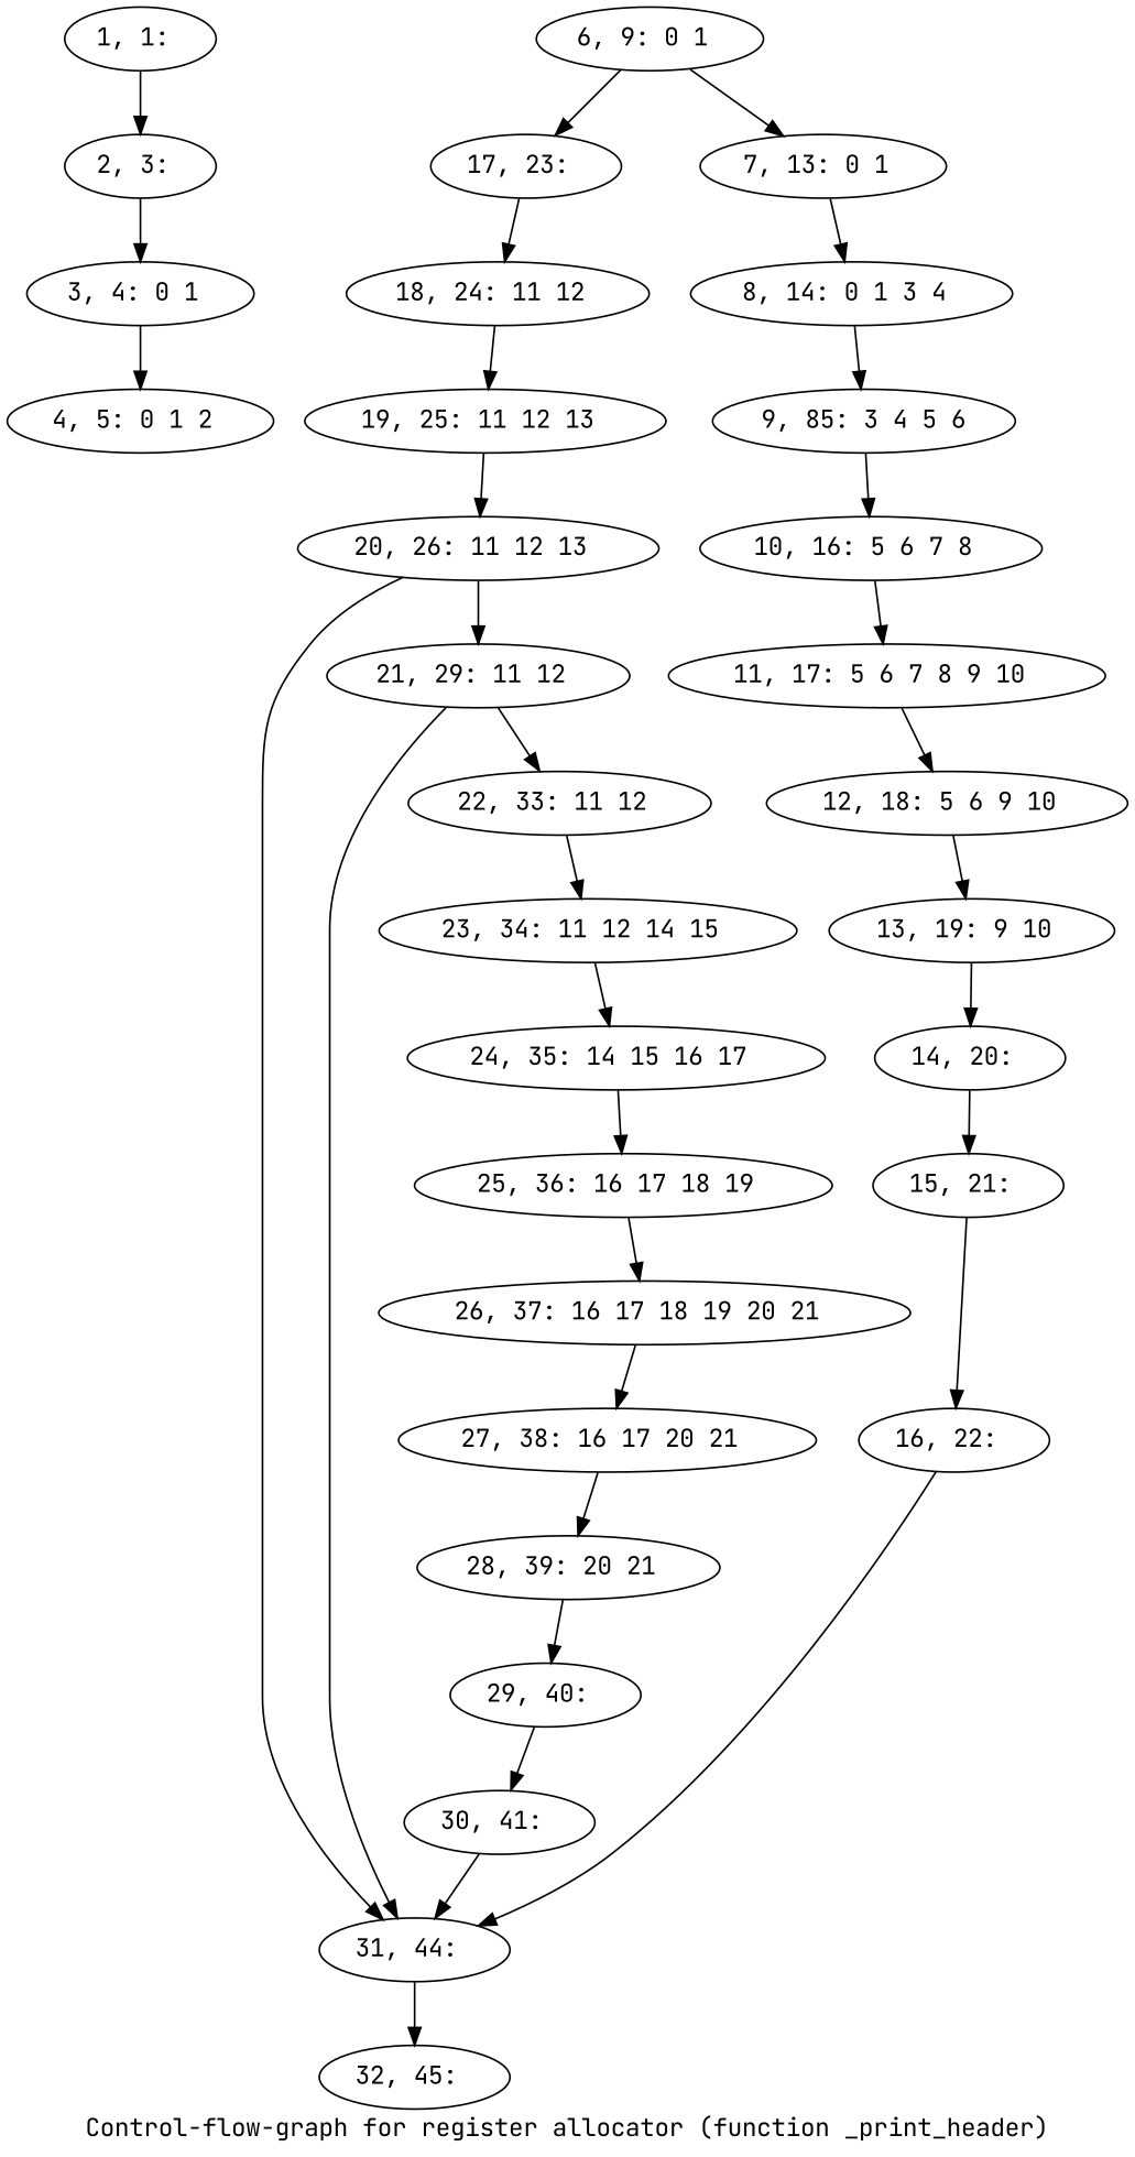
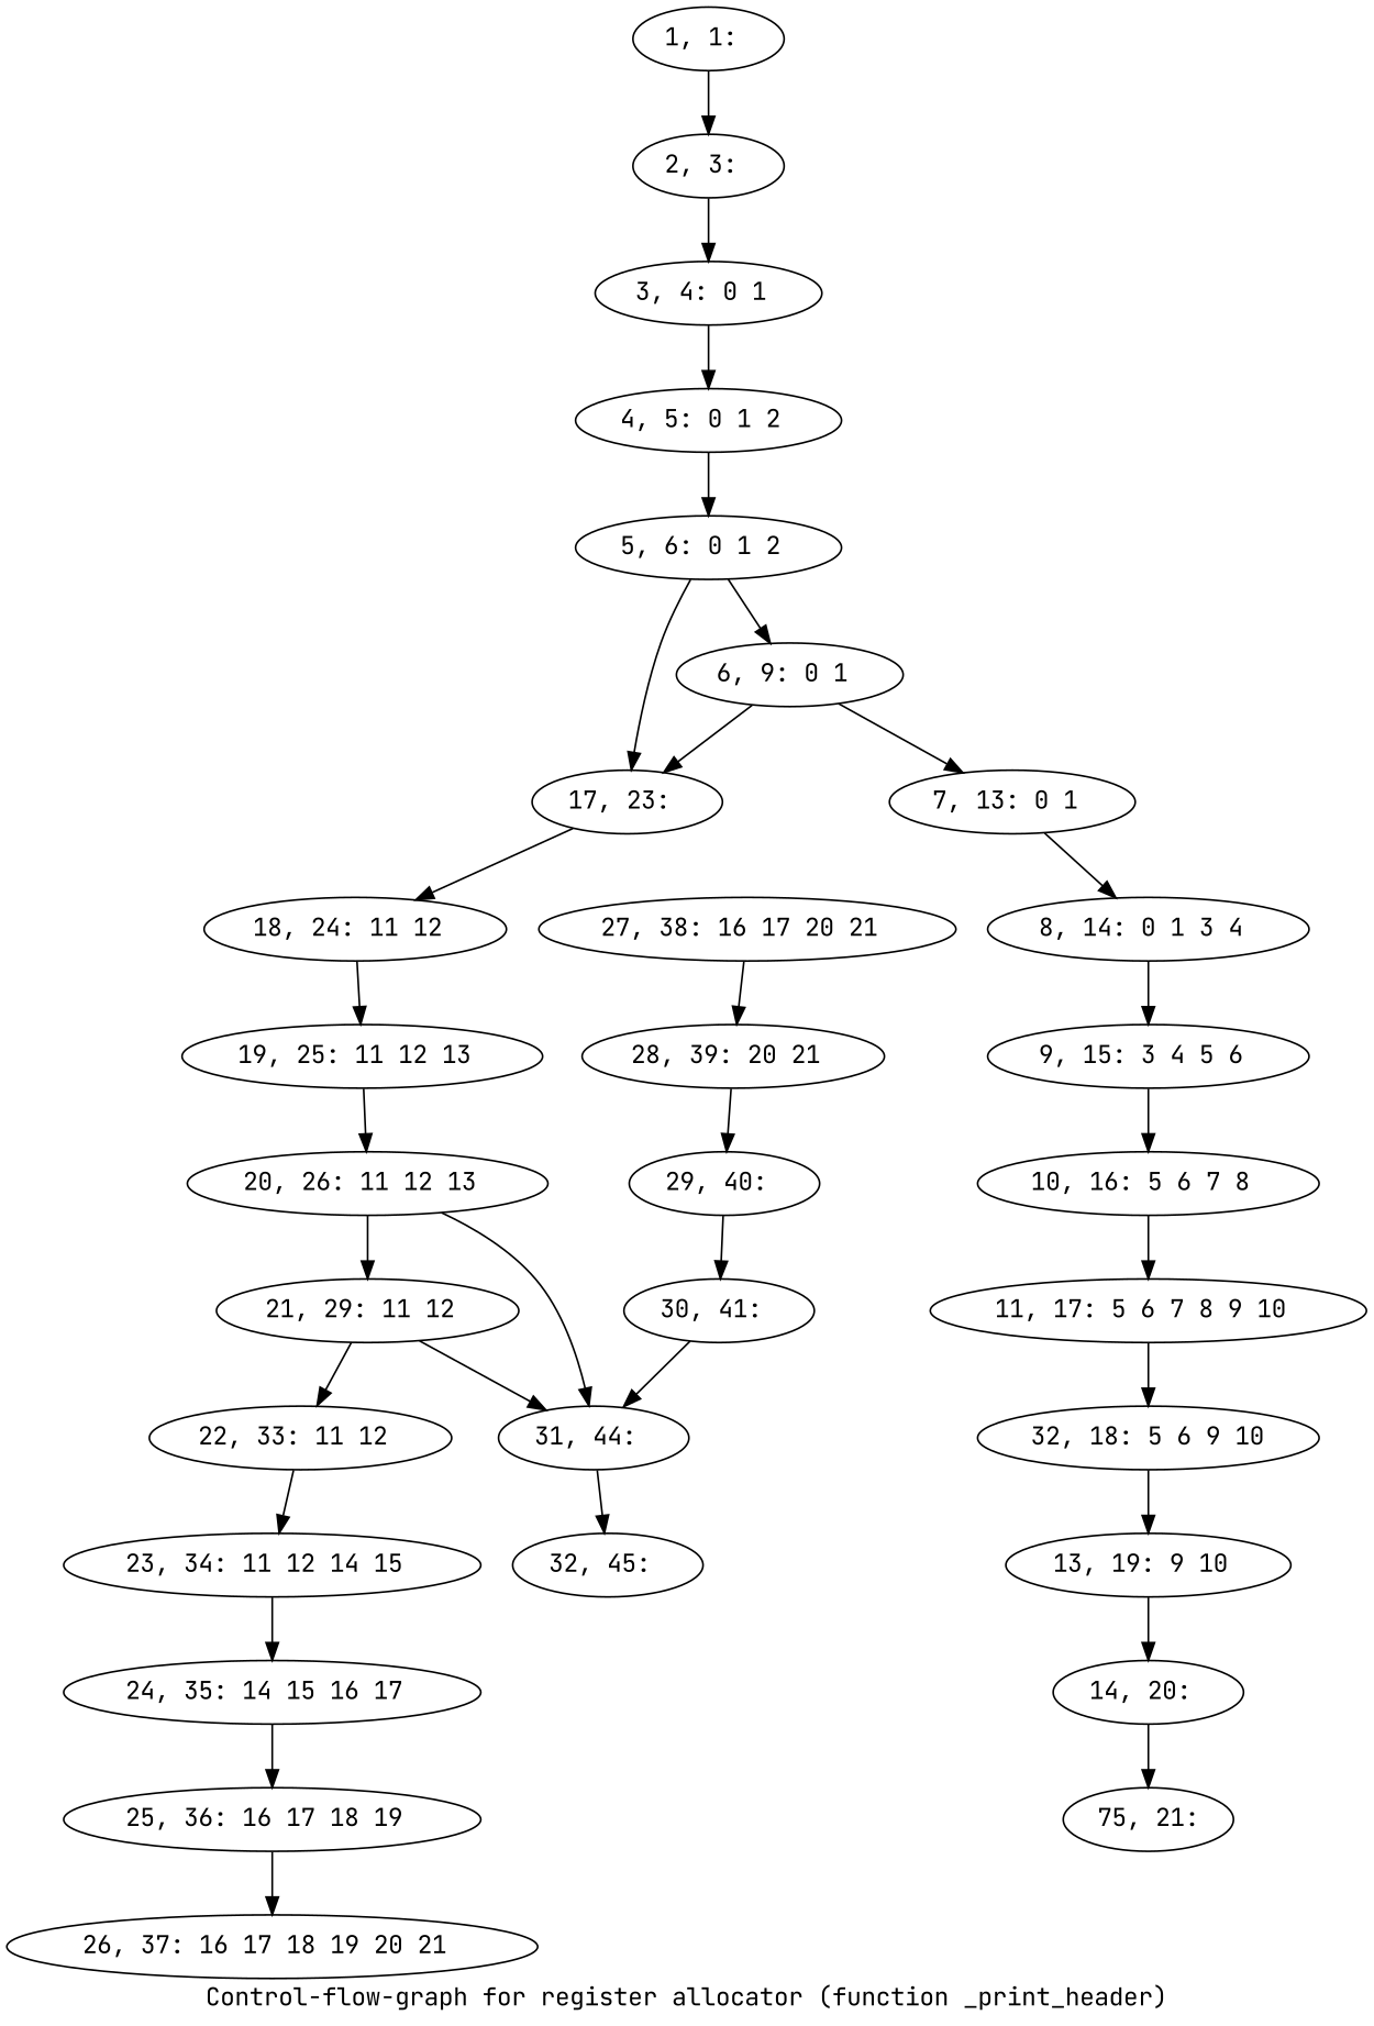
  digraph {
    fontname="JetBrains Mono"
    label="Control-flow-graph for register allocator (function _print_header)"
    node [fontname="JetBrains Mono"]
    edge [fontname="JetBrains Mono"]
    n1 [label="1, 1: "]
    n2 [label="2, 3: "]
    n3 [label="3, 4: 0 1 "]
    n4 [label="4, 5: 0 1 2 "]
+   n5 [label="5, 6: 0 1 2 "]
    n6 [label="6, 9: 0 1 "]
    n7 [label="17, 23: "]
    n8 [label="7, 13: 0 1 "]
    n9 [label="18, 24: 11 12 "]
    n10 [label="8, 14: 0 1 3 4 "]
-   n11 [label="9, 85: 3 4 5 6"]
+   n11 [label="9, 15: 3 4 5 6 "]
    n12 [label="10, 16: 5 6 7 8 "]
    n13 [label="11, 17: 5 6 7 8 9 10 "]
-   n14 [label="12, 18: 5 6 9 10 "]
+   n14 [label="32, 18: 5 6 9 10"]
    n15 [label="13, 19: 9 10 "]
    n16 [label="14, 20: "]
-   n17 [label="15, 21: "]
-   n18 [label="16, 22: "]
+   n17 [label="75, 21:"]
    n19 [label="31, 44: "]
    n20 [label="32, 45: "]
    n21 [label="19, 25: 11 12 13 "]
    n22 [label="20, 26: 11 12 13 "]
    n23 [label="21, 29: 11 12 "]
    n24 [label="22, 33: 11 12 "]
    n25 [label="23, 34: 11 12 14 15 "]
    n26 [label="24, 35: 14 15 16 17 "]
    n27 [label="25, 36: 16 17 18 19 "]
    n28 [label="26, 37: 16 17 18 19 20 21 "]
    n29 [label="27, 38: 16 17 20 21 "]
    n30 [label="28, 39: 20 21 "]
    n31 [label="29, 40: "]
    n32 [label="30, 41: "]
    n1 -> n2
    n2 -> n3
    n3 -> n4
+   n4 -> n5
+   n5 -> n6
+   n5 -> n7
    n6 -> n7
    n6 -> n8
    n7 -> n9
    n8 -> n10
    n9 -> n21
    n10 -> n11
    n11 -> n12
    n12 -> n13
    n13 -> n14
    n14 -> n15
    n15 -> n16
    n16 -> n17
-   n17 -> n18
-   n18 -> n19
    n19 -> n20
    n21 -> n22
    n22 -> n19
    n22 -> n23
    n23 -> n19
    n23 -> n24
    n24 -> n25
    n25 -> n26
    n26 -> n27
    n27 -> n28
-   n28 -> n29
    n29 -> n30
    n30 -> n31
    n31 -> n32
    n32 -> n19
  }
